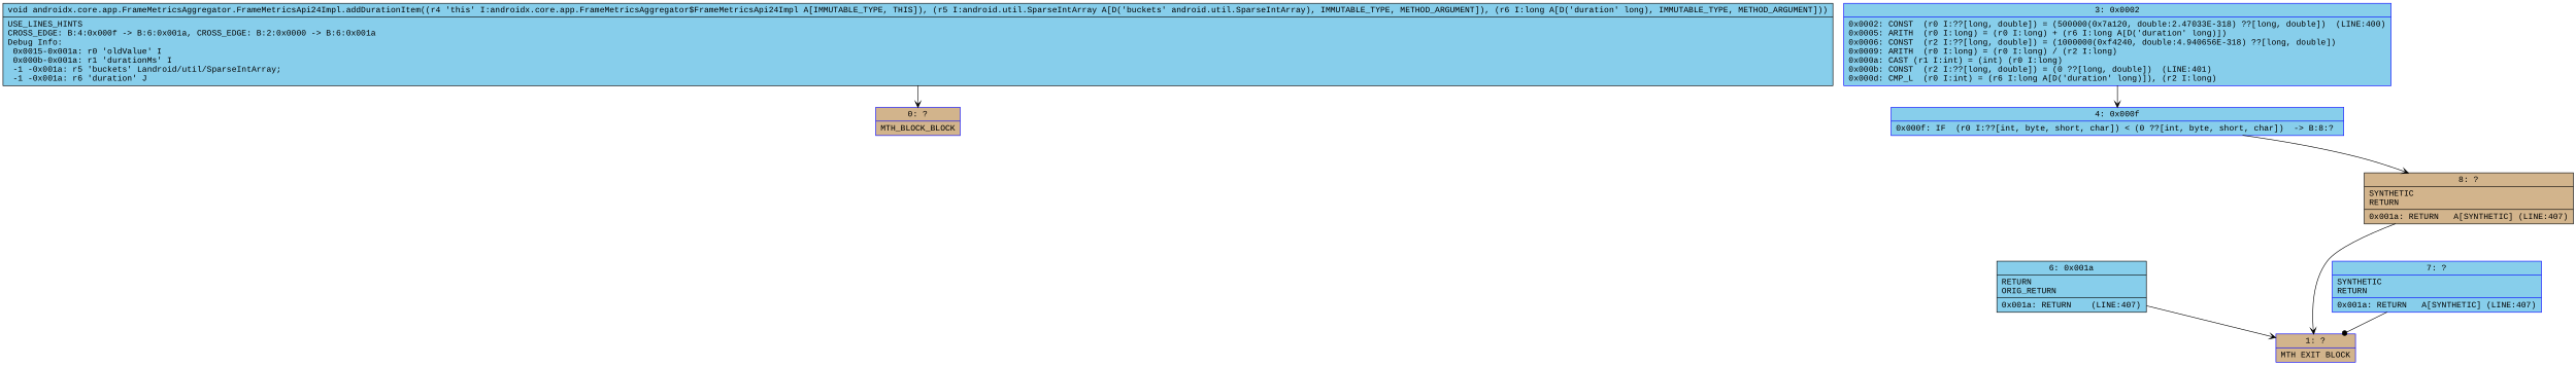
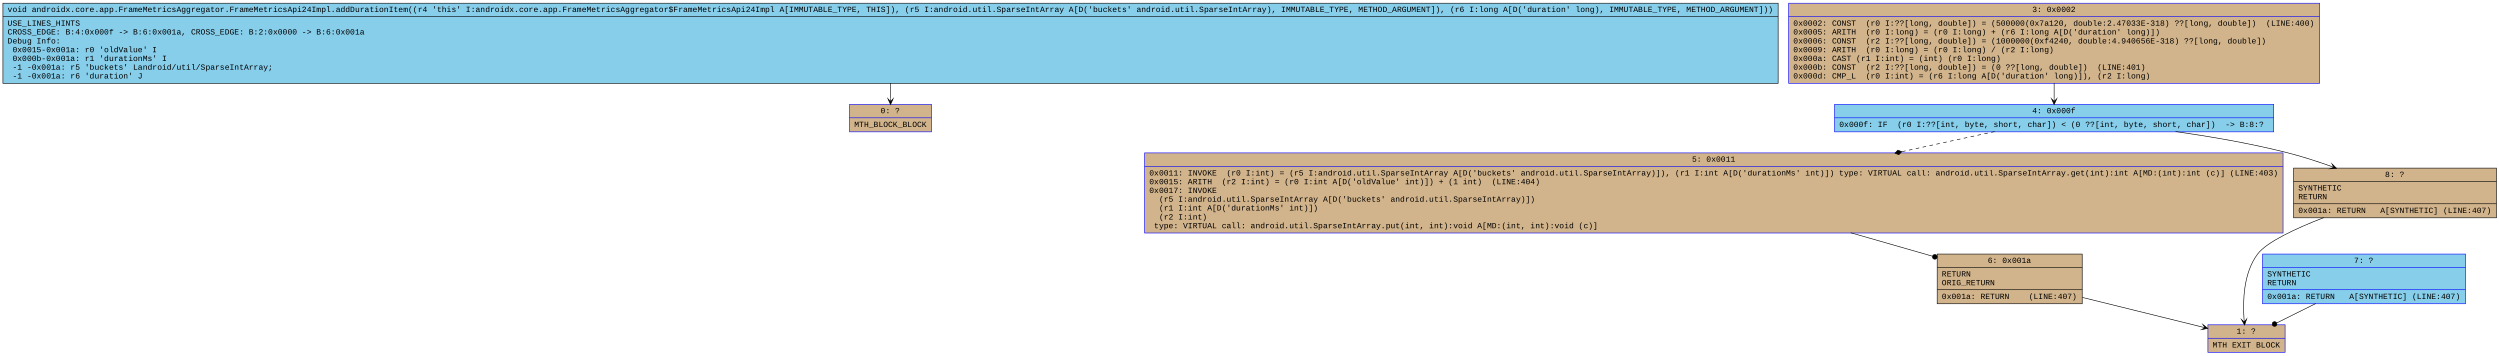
  digraph {
    fontname="Liberation Mono"
    node [color=blue fillcolor=skyblue fontname="Liberation Mono" shape=record style=filled]
    edge [arrowhead=vee fontname="Liberation Mono"]
    n1 [fillcolor=tan label="{0\:\ ?|MTH_BLOCK_BLOCK\l}"]
-   n2 [label="{3\:\ 0x0002|0x0002: CONST  (r0 I:??[long, double]) = (500000(0x7a120, double:2.47033E\-318) ??[long, double])  (LINE:400)\l0x0005: ARITH  (r0 I:long) = (r0 I:long) + (r6 I:long A[D('duration' long)]) \l0x0006: CONST  (r2 I:??[long, double]) = (1000000(0xf4240, double:4.940656E\-318) ??[long, double]) \l0x0009: ARITH  (r0 I:long) = (r0 I:long) \/ (r2 I:long) \l0x000a: CAST (r1 I:int) = (int) (r0 I:long) \l0x000b: CONST  (r2 I:??[long, double]) = (0 ??[long, double])  (LINE:401)\l0x000d: CMP_L  (r0 I:int) = (r6 I:long A[D('duration' long)]), (r2 I:long) \l}"]
+   n2 [fillcolor=tan label="{3\:\ 0x0002|0x0002: CONST  (r0 I:??[long, double]) = (500000(0x7a120, double:2.47033E\-318) ??[long, double])  (LINE:400)\l0x0005: ARITH  (r0 I:long) = (r0 I:long) + (r6 I:long A[D('duration' long)]) \l0x0006: CONST  (r2 I:??[long, double]) = (1000000(0xf4240, double:4.940656E\-318) ??[long, double]) \l0x0009: ARITH  (r0 I:long) = (r0 I:long) \/ (r2 I:long) \l0x000a: CAST (r1 I:int) = (int) (r0 I:long) \l0x000b: CONST  (r2 I:??[long, double]) = (0 ??[long, double])  (LINE:401)\l0x000d: CMP_L  (r0 I:int) = (r6 I:long A[D('duration' long)]), (r2 I:long) \l}"]
    n3 [label="{4\:\ 0x000f|0x000f: IF  (r0 I:??[int, byte, short, char]) \< (0 ??[int, byte, short, char])  \-\> B:8:? \l}"]
    n4 [label="{7\:\ ?|SYNTHETIC\lRETURN\l|0x001a: RETURN   A[SYNTHETIC] (LINE:407)\l}"]
    n5 [fillcolor=tan label="{1\:\ ?|MTH_EXIT_BLOCK\l}"]
+   n6 [fillcolor=tan label="{5\:\ 0x0011|0x0011: INVOKE  (r0 I:int) = (r5 I:android.util.SparseIntArray A[D('buckets' android.util.SparseIntArray)]), (r1 I:int A[D('durationMs' int)]) type: VIRTUAL call: android.util.SparseIntArray.get(int):int A[MD:(int):int (c)] (LINE:403)\l0x0015: ARITH  (r2 I:int) = (r0 I:int A[D('oldValue' int)]) + (1 int)  (LINE:404)\l0x0017: INVOKE  \l  (r5 I:android.util.SparseIntArray A[D('buckets' android.util.SparseIntArray)])\l  (r1 I:int A[D('durationMs' int)])\l  (r2 I:int)\l type: VIRTUAL call: android.util.SparseIntArray.put(int, int):void A[MD:(int, int):void (c)]\l}"]
    n7 [color=black fillcolor=tan label="{8\:\ ?|SYNTHETIC\lRETURN\l|0x001a: RETURN   A[SYNTHETIC] (LINE:407)\l}"]
-   n8 [color=black label="{6\:\ 0x001a|RETURN\lORIG_RETURN\l|0x001a: RETURN    (LINE:407)\l}"]
+   n8 [color=black fillcolor=tan label="{6\:\ 0x001a|RETURN\lORIG_RETURN\l|0x001a: RETURN    (LINE:407)\l}"]
    n9 [color=black label="{void androidx.core.app.FrameMetricsAggregator.FrameMetricsApi24Impl.addDurationItem((r4 'this' I:androidx.core.app.FrameMetricsAggregator$FrameMetricsApi24Impl A[IMMUTABLE_TYPE, THIS]), (r5 I:android.util.SparseIntArray A[D('buckets' android.util.SparseIntArray), IMMUTABLE_TYPE, METHOD_ARGUMENT]), (r6 I:long A[D('duration' long), IMMUTABLE_TYPE, METHOD_ARGUMENT]))  | USE_LINES_HINTS\lCROSS_EDGE: B:4:0x000f \-\> B:6:0x001a, CROSS_EDGE: B:2:0x0000 \-\> B:6:0x001a\lDebug Info:\l  0x0015\-0x001a: r0 'oldValue' I\l  0x000b\-0x001a: r1 'durationMs' I\l  \-1 \-0x001a: r5 'buckets' Landroid\/util\/SparseIntArray;\l  \-1 \-0x001a: r6 'duration' J\l}"]
    n2 -> n3
+   n3 -> n6 [arrowhead=diamond style=dashed]
    n3 -> n7
    n4 -> n5 [arrowhead=dot]
+   n6 -> n8 [arrowhead=dot]
    n7 -> n5
    n8 -> n5
    n9 -> n1
  }
